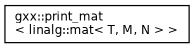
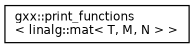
  digraph {
    rankdir=LR
-   n1 [color=black fillcolor=white fontname=Helvetica fontsize=10 height=0.2 label="gxx::print_mat\l\< linalg::mat\< T, M, N \> \>" shape=record style=filled width=0.4]
+   n1 [color=black fillcolor=white fontname=Helvetica fontsize=10 height=0.2 label="gxx::print_functions\l\< linalg::mat\< T, M, N \> \>" shape=record style=filled width=0.4]
  }
